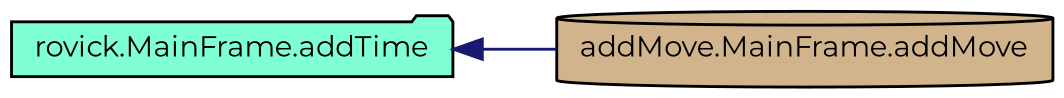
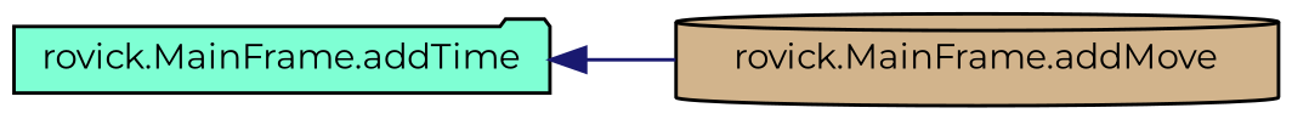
  digraph {
    rankdir=LR
    fontname=Montserrat
    node [color=black fontname=Montserrat fontsize=10 style=filled]
    n1 [fillcolor=aquamarine fontcolor=black height=0.2 label="rovick.MainFrame.addTime" shape=folder width=0.4]
-   n2 [fillcolor=tan height=0.2 label="addMove.MainFrame.addMove" shape=cylinder width=0.4]
+   n2 [fillcolor=tan height=0.2 label="rovick.MainFrame.addMove" shape=cylinder width=0.4]
    n1 -> n2 [color=midnightblue dir=back fontname=Montserrat fontsize=10 labelfontname=Helvetica labelfontsize=10 style=solid]
  }
